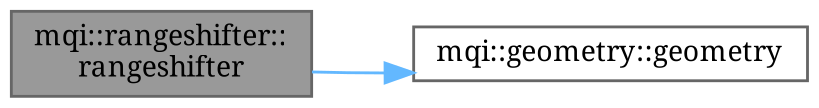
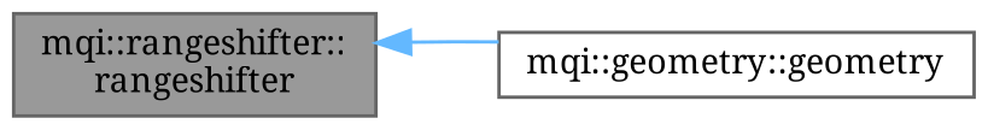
  digraph {
    rankdir=LR
    fontname="Noto Serif"
    node [fontname="Noto Serif" fontsize=10 shape=box style=filled]
    n1 [color=gray40 fillcolor=grey60 fontcolor=black height=0.2 label="mqi::rangeshifter::\lrangeshifter" width=0.4]
    n2 [color=grey40 fillcolor=white height=0.2 label="mqi::geometry::geometry" width=0.4]
-   n1 -> n2 [color=steelblue1 fontname="Noto Serif" fontsize=10 labelfontname=Helvetica labelfontsize=10 style=solid]
+   n2 -> n1 [color=steelblue1 fontname="Noto Serif" fontsize=10 labelfontname=Helvetica labelfontsize=10 style=solid]
  }
